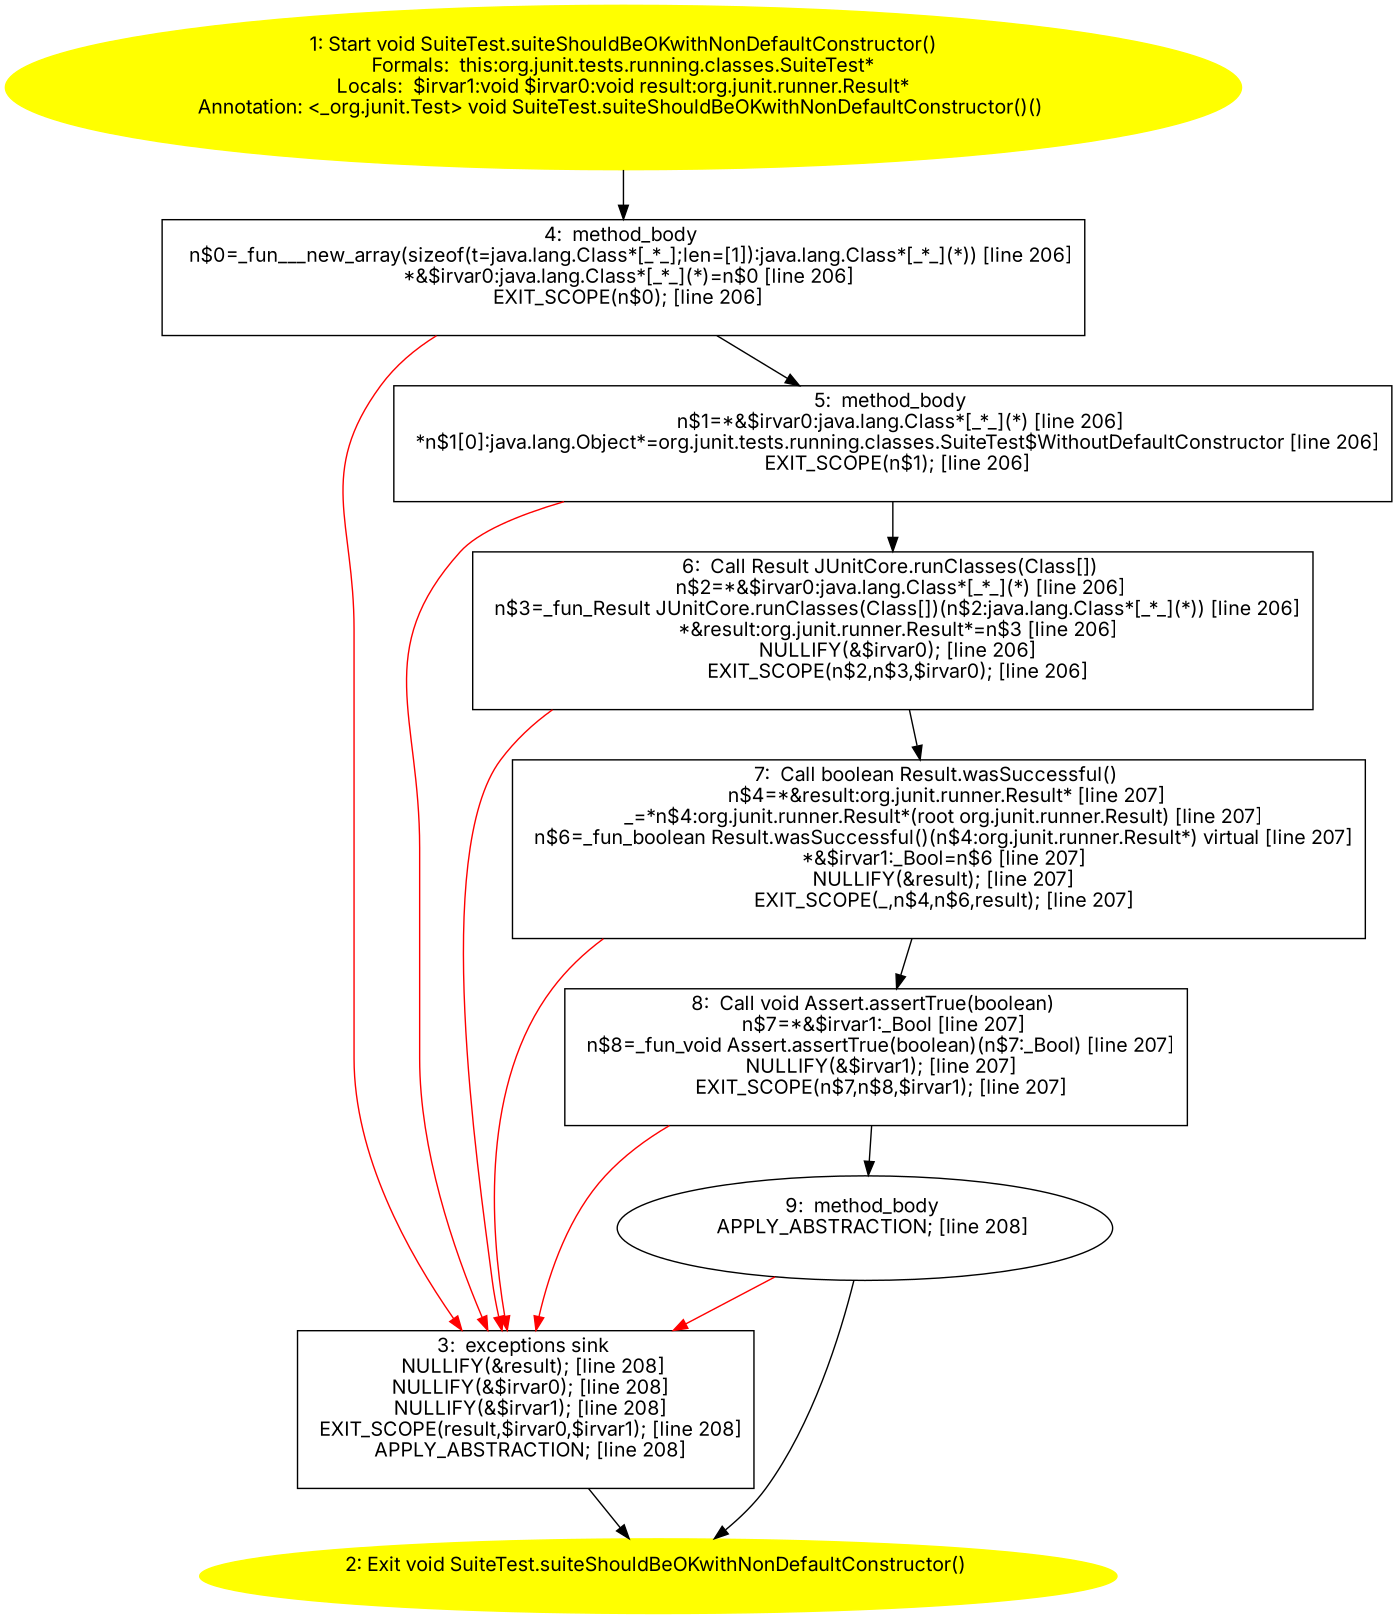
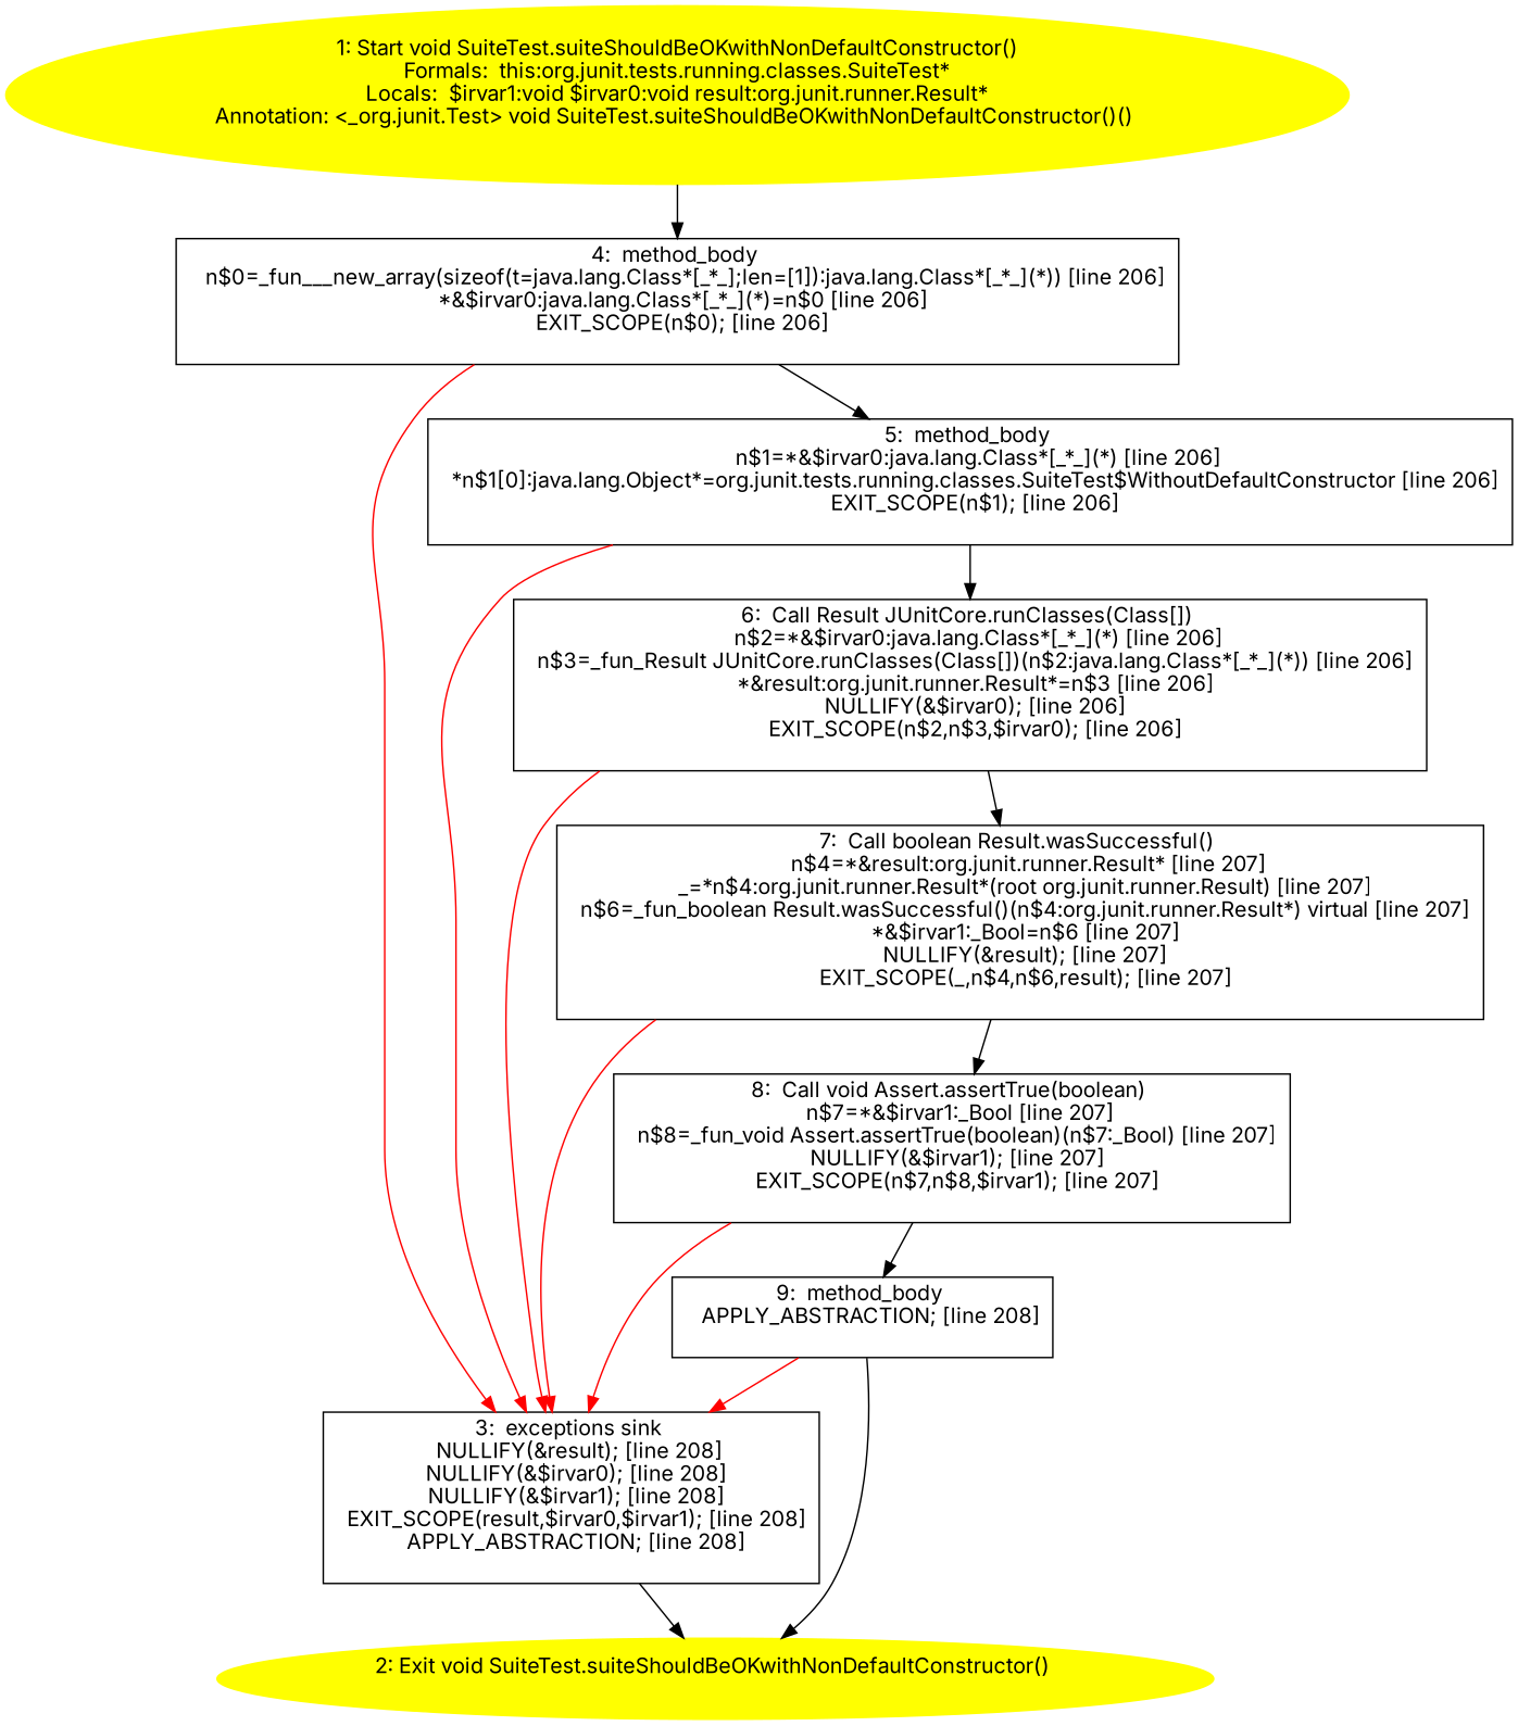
  digraph {
    fontname=Inter
    node [fontname=Inter shape=box]
    edge [fontname=Inter]
    n1 [color=yellow label="1: Start void SuiteTest.suiteShouldBeOKwithNonDefaultConstructor()\nFormals:  this:org.junit.tests.running.classes.SuiteTest*\nLocals:  $irvar1:void $irvar0:void result:org.junit.runner.Result*\nAnnotation: <_org.junit.Test> void SuiteTest.suiteShouldBeOKwithNonDefaultConstructor()() \n  " style=filled shape=""]
    n2 [label="4:  method_body \n   n$0=_fun___new_array(sizeof(t=java.lang.Class*[_*_];len=[1]):java.lang.Class*[_*_](*)) [line 206]\n  *&$irvar0:java.lang.Class*[_*_](*)=n$0 [line 206]\n  EXIT_SCOPE(n$0); [line 206]\n "]
    n3 [label="3:  exceptions sink \n   NULLIFY(&result); [line 208]\n  NULLIFY(&$irvar0); [line 208]\n  NULLIFY(&$irvar1); [line 208]\n  EXIT_SCOPE(result,$irvar0,$irvar1); [line 208]\n  APPLY_ABSTRACTION; [line 208]\n "]
    n4 [label="5:  method_body \n   n$1=*&$irvar0:java.lang.Class*[_*_](*) [line 206]\n  *n$1[0]:java.lang.Object*=org.junit.tests.running.classes.SuiteTest$WithoutDefaultConstructor [line 206]\n  EXIT_SCOPE(n$1); [line 206]\n "]
    n5 [color=yellow label="2: Exit void SuiteTest.suiteShouldBeOKwithNonDefaultConstructor() \n  " style=filled shape=""]
    n6 [label="6:  Call Result JUnitCore.runClasses(Class[]) \n   n$2=*&$irvar0:java.lang.Class*[_*_](*) [line 206]\n  n$3=_fun_Result JUnitCore.runClasses(Class[])(n$2:java.lang.Class*[_*_](*)) [line 206]\n  *&result:org.junit.runner.Result*=n$3 [line 206]\n  NULLIFY(&$irvar0); [line 206]\n  EXIT_SCOPE(n$2,n$3,$irvar0); [line 206]\n "]
    n7 [label="7:  Call boolean Result.wasSuccessful() \n   n$4=*&result:org.junit.runner.Result* [line 207]\n  _=*n$4:org.junit.runner.Result*(root org.junit.runner.Result) [line 207]\n  n$6=_fun_boolean Result.wasSuccessful()(n$4:org.junit.runner.Result*) virtual [line 207]\n  *&$irvar1:_Bool=n$6 [line 207]\n  NULLIFY(&result); [line 207]\n  EXIT_SCOPE(_,n$4,n$6,result); [line 207]\n "]
    n8 [label="8:  Call void Assert.assertTrue(boolean) \n   n$7=*&$irvar1:_Bool [line 207]\n  n$8=_fun_void Assert.assertTrue(boolean)(n$7:_Bool) [line 207]\n  NULLIFY(&$irvar1); [line 207]\n  EXIT_SCOPE(n$7,n$8,$irvar1); [line 207]\n "]
-   n9 [label="9:  method_body \n   APPLY_ABSTRACTION; [line 208]\n " shape=ellipse]
+   n9 [label="9:  method_body \n   APPLY_ABSTRACTION; [line 208]\n "]
    n1 -> n2
    n2 -> n3 [color=red]
    n2 -> n4
    n3 -> n5
    n4 -> n3 [color=red]
    n4 -> n6
    n6 -> n3 [color=red]
    n6 -> n7
    n7 -> n3 [color=red]
    n7 -> n8
    n8 -> n3 [color=red]
    n8 -> n9
    n9 -> n3 [color=red]
    n9 -> n5
  }
